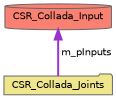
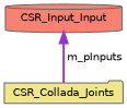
  digraph {
    node [color=gray40 fontname=Helvetica fontsize=10 style=filled]
    n1 [fillcolor=khaki fontcolor=black height=0.2 label=CSR_Collada_Joints shape=folder width=0.4]
-   n2 [fillcolor=salmon height=0.2 label=CSR_Collada_Input shape=cylinder width=0.4]
+   n2 [fillcolor=salmon height=0.2 label=CSR_Input_Input shape=cylinder width=0.4]
    n2 -> n1 [color=darkorchid3 dir=back fontname=Helvetica fontsize=10 label=" m_pInputs" labelfontname=Helvetica labelfontsize=10 style=bold]
  }
